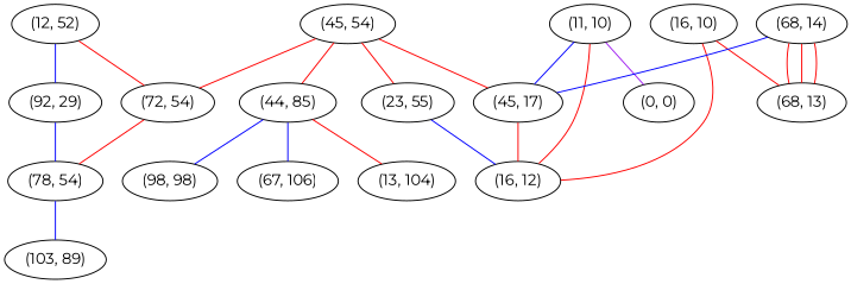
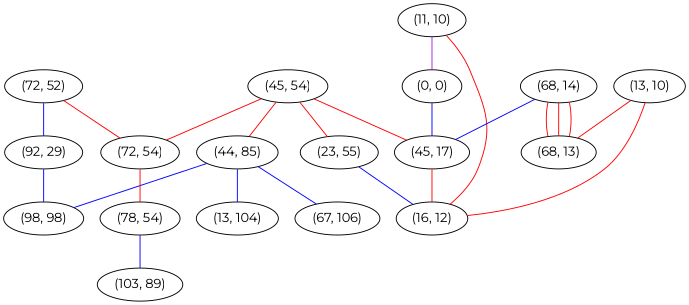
  graph {
    fontname=Montserrat
    node [fontname=Montserrat]
    edge [color=red fontname=Montserrat weight=1]
    "(45, 54)"
    "(44, 85)"
    "(72, 54)"
    "(23, 55)"
    "(45, 17)"
    n6 [label="(98, 98)"]
    "(67, 106)"
    "(13, 104)"
    "(78, 54)"
    "(16, 12)"
    "(11, 10)"
    "(0, 0)"
-   "(16, 10)"
+   "(16, 10)" [label="(13, 10)"]
    "(68, 13)"
-   "(72, 52)" [label="(12, 52)"]
+   "(72, 52)"
    "(92, 29)"
    "(103, 89)"
    "(68, 14)"
    "(45, 54)" -- "(44, 85)"
    "(45, 54)" -- "(72, 54)"
    "(45, 54)" -- "(23, 55)"
    "(45, 54)" -- "(45, 17)"
    "(44, 85)" -- n6 [color=blue weight=3]
    "(44, 85)" -- "(67, 106)" [color=blue weight=3]
-   "(44, 85)" -- "(13, 104)" [weight=3]
+   "(44, 85)" -- "(13, 104)" [color=blue weight=3]
    "(72, 54)" -- "(78, 54)"
    "(23, 55)" -- "(16, 12)" [color=blue weight=3]
    "(45, 17)" -- "(16, 12)" [weight=3]
    "(78, 54)" -- "(103, 89)" [color=blue weight=3]
-   "(11, 10)" -- "(45, 17)" [color=blue weight=3]
+   "(0, 0)" -- "(45, 17)" [color=blue weight=3]
    "(11, 10)" -- "(16, 12)"
    "(11, 10)" -- "(0, 0)" [color=purple weight=4]
    "(16, 10)" -- "(16, 12)"
    "(16, 10)" -- "(68, 13)"
    "(72, 52)" -- "(72, 54)"
    "(72, 52)" -- "(92, 29)" [color=blue weight=3]
-   "(92, 29)" -- "(78, 54)" [color=blue weight=3]
+   "(92, 29)" -- n6 [color=blue weight=3]
    "(68, 14)" -- "(45, 17)" [color=blue weight=3]
    "(68, 14)" -- "(68, 13)"
    "(68, 14)" -- "(68, 13)"
    "(68, 14)" -- "(68, 13)"
  }
